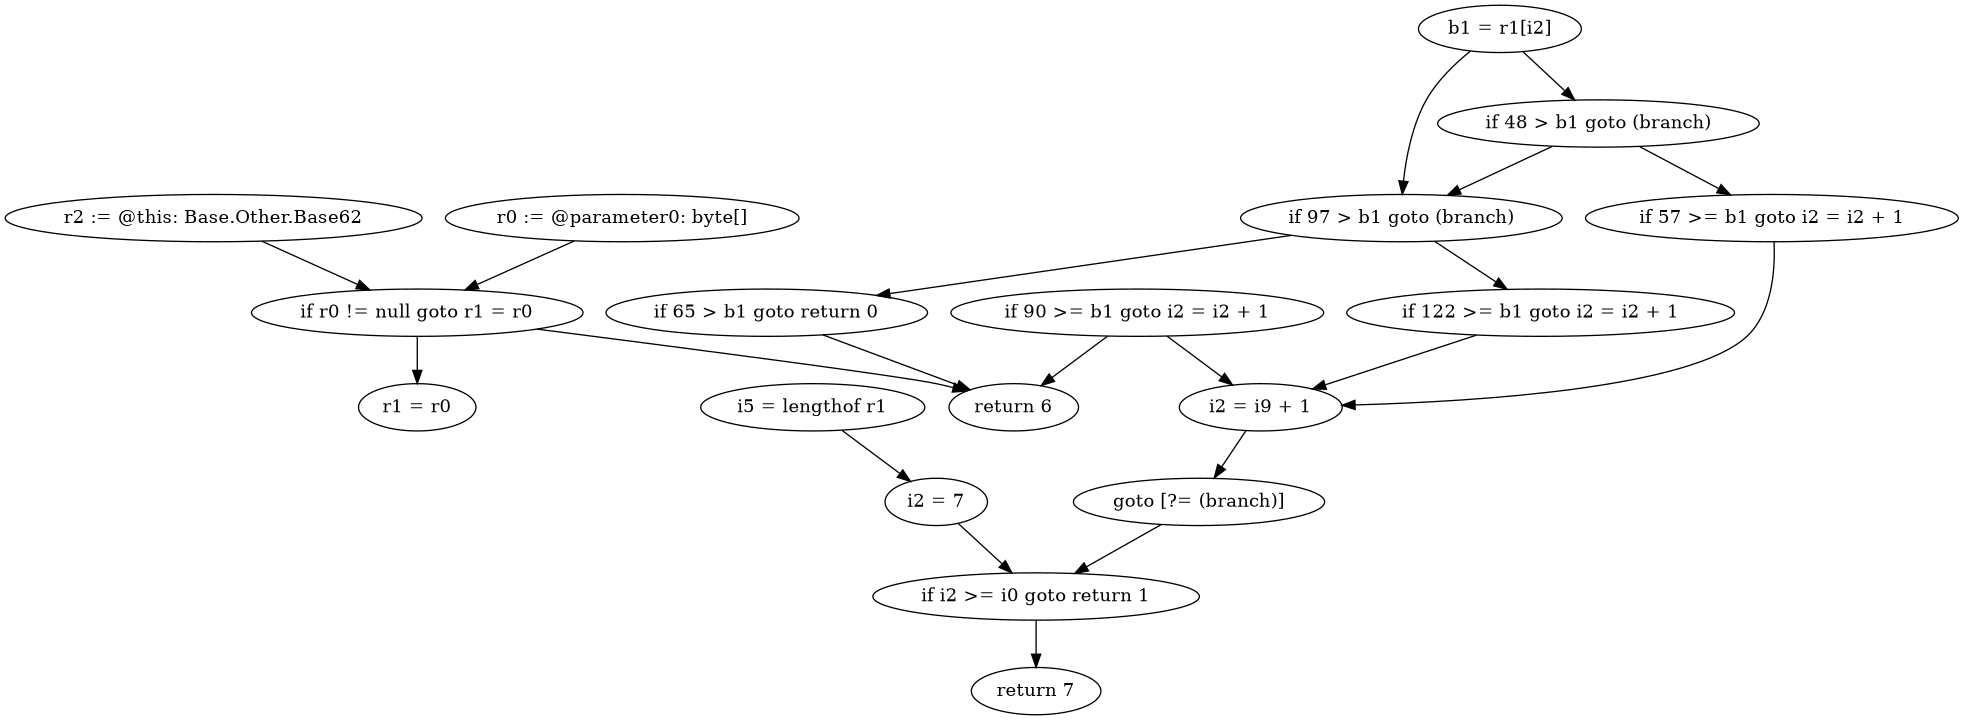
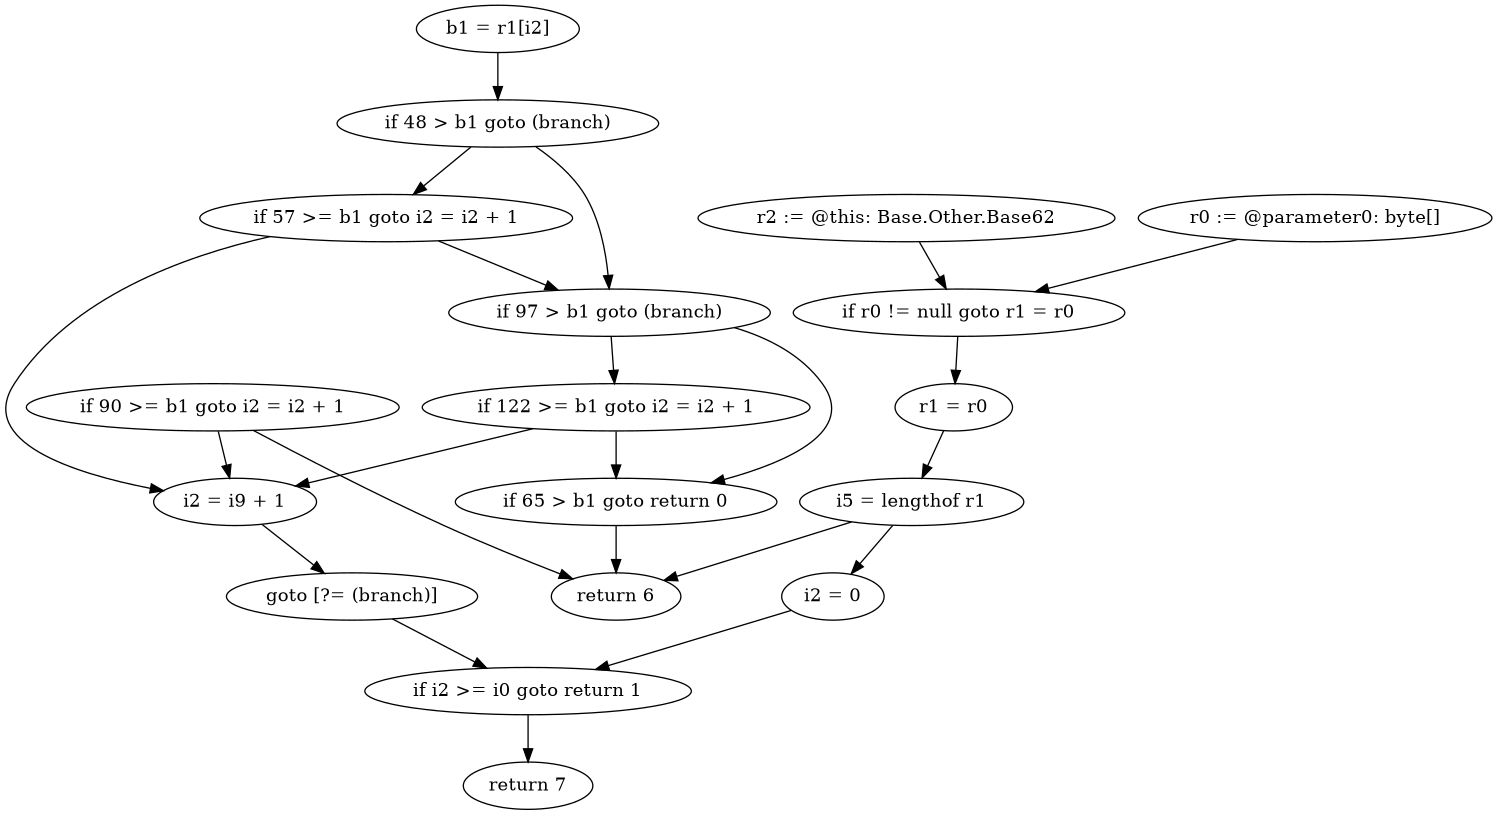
  digraph {
    "r2 := @this: Base.Other.Base62"
    "if r0 != null goto r1 = r0"
    "r0 := @parameter0: byte[]"
    n4 [label="return 6"]
    "r1 = r0"
    n6 [label="i5 = lengthof r1"]
-   "i2 = 0" [label="i2 = 7"]
+   "i2 = 0"
    "if i2 >= i0 goto return 1"
    n9 [label="return 7"]
    "b1 = r1[i2]"
    "if 48 > b1 goto (branch)"
    "if 57 >= b1 goto i2 = i2 + 1"
    "if 97 > b1 goto (branch)"
    n14 [label="i2 = i9 + 1"]
    "if 122 >= b1 goto i2 = i2 + 1"
    "if 65 > b1 goto return 0"
    "goto [?= (branch)]"
    "if 90 >= b1 goto i2 = i2 + 1"
    "r2 := @this: Base.Other.Base62" -> "if r0 != null goto r1 = r0"
-   "if r0 != null goto r1 = r0" -> n4
+   n6 -> n4
    "if r0 != null goto r1 = r0" -> "r1 = r0"
    "r0 := @parameter0: byte[]" -> "if r0 != null goto r1 = r0"
+   "r1 = r0" -> n6
    n6 -> "i2 = 0"
    "i2 = 0" -> "if i2 >= i0 goto return 1"
    "if i2 >= i0 goto return 1" -> n9
    "b1 = r1[i2]" -> "if 48 > b1 goto (branch)"
    "if 48 > b1 goto (branch)" -> "if 57 >= b1 goto i2 = i2 + 1"
    "if 48 > b1 goto (branch)" -> "if 97 > b1 goto (branch)"
-   "b1 = r1[i2]" -> "if 97 > b1 goto (branch)"
+   "if 57 >= b1 goto i2 = i2 + 1" -> "if 97 > b1 goto (branch)"
    "if 57 >= b1 goto i2 = i2 + 1" -> n14
    "if 97 > b1 goto (branch)" -> "if 122 >= b1 goto i2 = i2 + 1"
    "if 97 > b1 goto (branch)" -> "if 65 > b1 goto return 0"
    n14 -> "goto [?= (branch)]"
    "if 122 >= b1 goto i2 = i2 + 1" -> n14
+   "if 122 >= b1 goto i2 = i2 + 1" -> "if 65 > b1 goto return 0"
    "if 65 > b1 goto return 0" -> n4
    "goto [?= (branch)]" -> "if i2 >= i0 goto return 1"
    "if 90 >= b1 goto i2 = i2 + 1" -> n4
    "if 90 >= b1 goto i2 = i2 + 1" -> n14
  }
